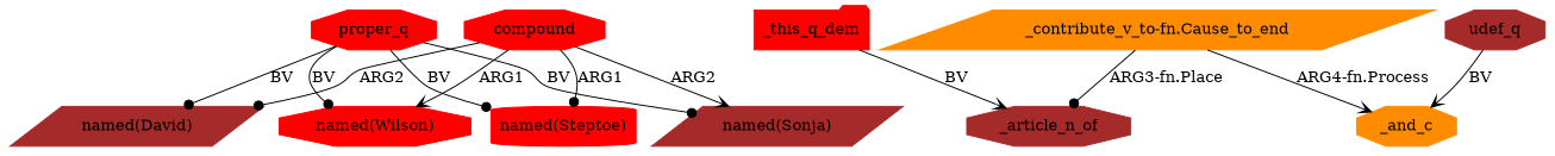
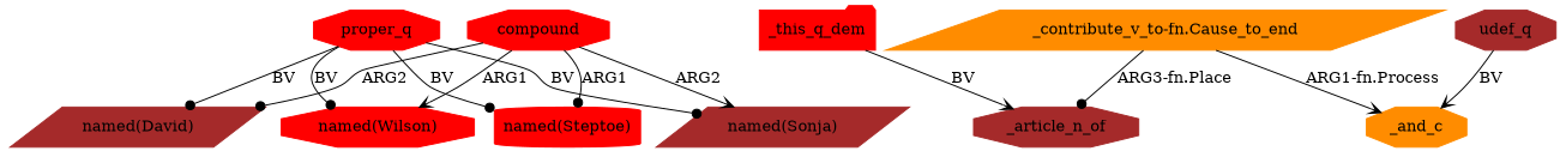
  digraph {
    node [shape=octagon style=filled color=red]
    edge [arrowhead=dot]
    proper_q
    "named(Steptoe)" [shape=cylinder]
    "named(Wilson)"
    "named(David)" [shape=parallelogram color=brown]
    "named(Sonja)" [shape=parallelogram color=brown]
    compound
    "_contribute_v_to-fn.Cause_to_end" [shape=parallelogram color=darkorange]
    _article_n_of [color=brown]
    _and_c [color=darkorange]
    udef_q [color=brown]
    _this_q_dem [shape=folder]
    proper_q -> "named(Steptoe)" [label=BV]
    proper_q -> "named(Wilson)" [label=BV]
    proper_q -> "named(David)" [label=BV]
    proper_q -> "named(Sonja)" [label=BV]
    compound -> "named(Steptoe)" [label=ARG1]
    compound -> "named(Wilson)" [label=ARG1 arrowhead=vee]
    compound -> "named(David)" [label=ARG2]
    compound -> "named(Sonja)" [label=ARG2 arrowhead=vee]
    "_contribute_v_to-fn.Cause_to_end" -> _article_n_of [label="ARG3-fn.Place"]
-   "_contribute_v_to-fn.Cause_to_end" -> _and_c [label="ARG4-fn.Process" arrowhead=vee]
+   "_contribute_v_to-fn.Cause_to_end" -> _and_c [label="ARG1-fn.Process" arrowhead=vee]
    udef_q -> _and_c [label=BV arrowhead=vee]
    _this_q_dem -> _article_n_of [label=BV arrowhead=vee]
  }
